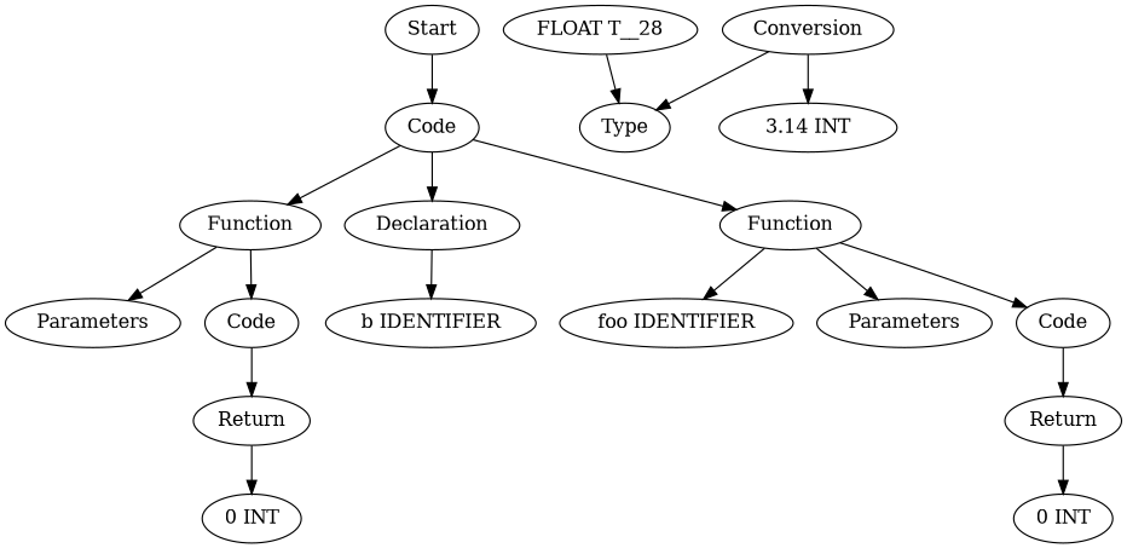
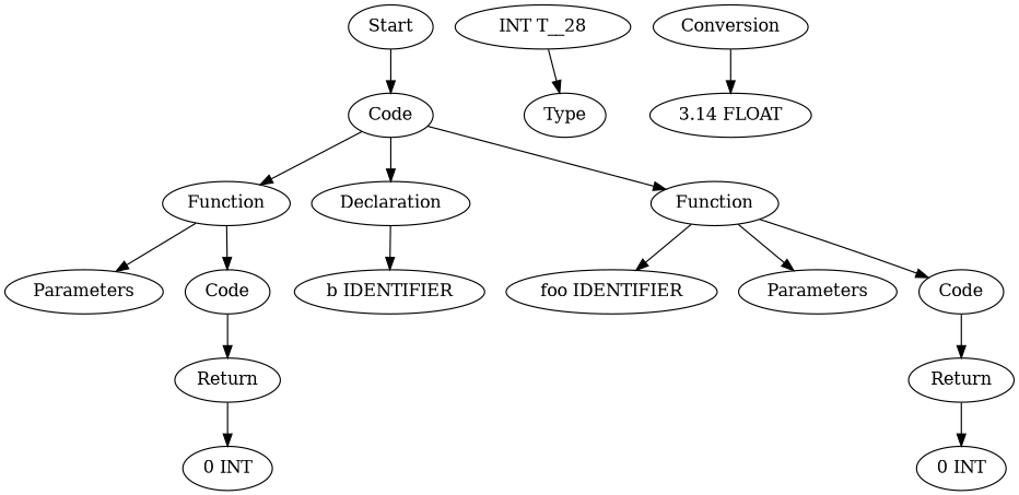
  digraph {
    n1 [label=Start]
    n2 [label=Code]
    n3 [label=Function]
    n4 [label=Declaration]
    n5 [label=Function]
    n6 [label=Parameters]
    n7 [label=Code]
    n8 [label="b IDENTIFIER"]
    n9 [label="foo IDENTIFIER"]
    n10 [label=Parameters]
    n11 [label=Code]
    n12 [label=Return]
    n13 [label=Conversion]
    n14 [label=Type]
-   n15 [label="3.14 INT"]
+   n15 [label="3.14 FLOAT"]
    n16 [label=Return]
    n17 [label="0 INT"]
-   n18 [label="FLOAT T__28"]
+   n18 [label="INT T__28"]
    n19 [label="0 INT"]
    n1 -> n2
    n2 -> n3
    n2 -> n4
    n2 -> n5
    n3 -> n6
    n3 -> n7
    n4 -> n8
    n5 -> n9
    n5 -> n10
    n5 -> n11
    n7 -> n12
    n11 -> n16
    n12 -> n17
-   n13 -> n14
    n13 -> n15
    n16 -> n19
    n18 -> n14
  }
